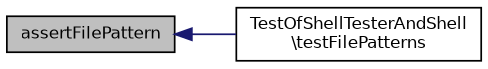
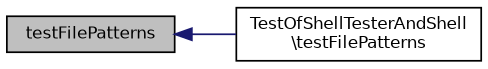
  digraph {
    rankdir=LR
    node [color=black fontname=Helvetica fontsize=10 shape=record style=filled]
-   n1 [fillcolor=grey75 fontcolor=black height=0.2 label=assertFilePattern width=0.4]
+   n1 [fillcolor=grey75 fontcolor=black height=0.2 label=testFilePatterns width=0.4]
    n2 [fillcolor=white height=0.2 label="TestOfShellTesterAndShell\l\\testFilePatterns" width=0.4]
    n1 -> n2 [color=midnightblue dir=back fontname=Helvetica fontsize=10 labelfontname=Helvetica labelfontsize=10 style=solid]
  }
